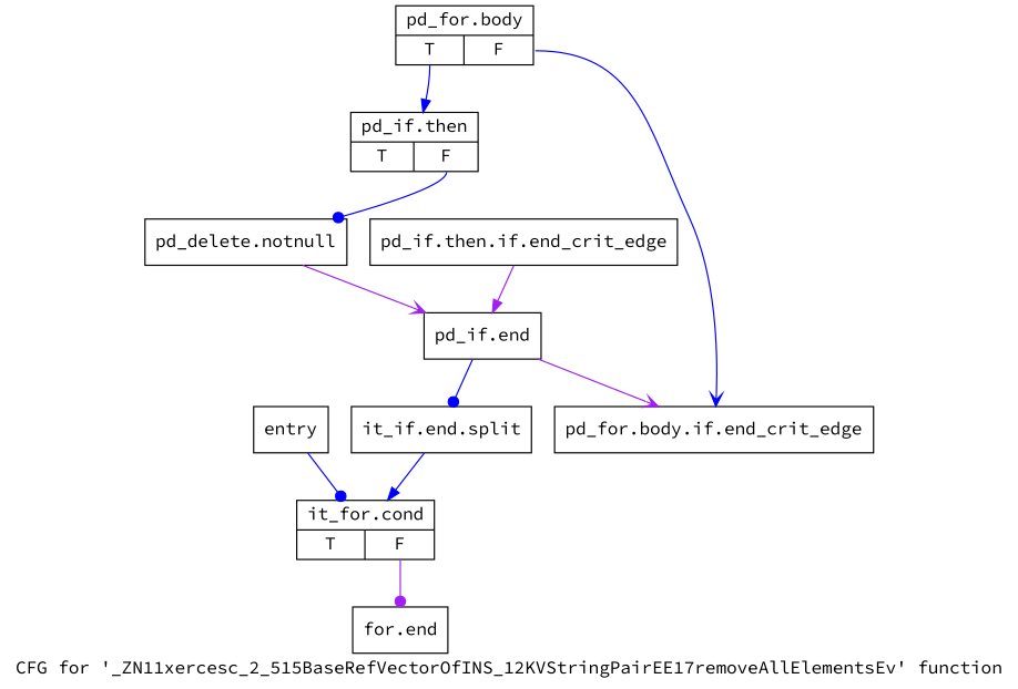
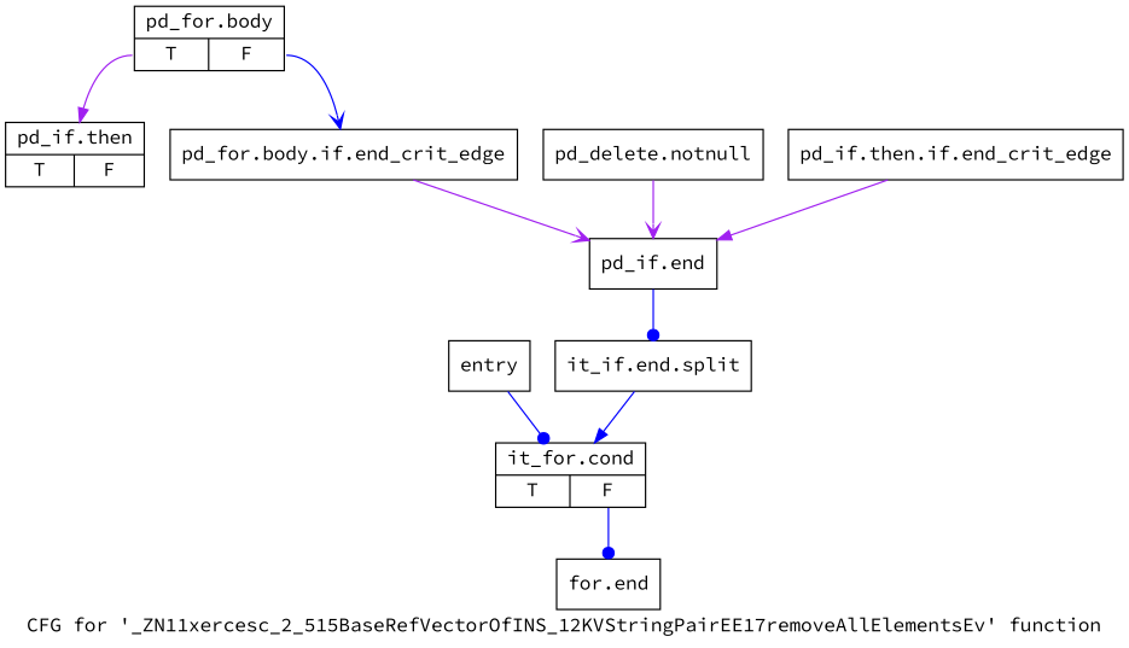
  digraph {
    fontname="Source Code Pro"
    label="CFG for '_ZN11xercesc_2_515BaseRefVectorOfINS_12KVStringPairEE17removeAllElementsEv' function"
    node [fontname="Source Code Pro" shape=record]
    edge [arrowhead=dot color=blue fontname="Source Code Pro"]
    n1 [label="{entry}"]
    n2 [label="{it_for.cond|{<s0>T|<s1>F}}"]
    n3 [label="{for.end}"]
    n4 [label="{pd_for.body|{<s0>T|<s1>F}}"]
    n5 [label="{pd_if.then|{<s0>T|<s1>F}}"]
    n6 [label="{pd_for.body.if.end_crit_edge}"]
    n7 [label="{pd_delete.notnull}"]
    n8 [label="{pd_if.end}"]
    n9 [label="{pd_if.then.if.end_crit_edge}"]
    n10 [label="{it_if.end.split}"]
    n1 -> n2
-   n2 -> n3 [color=purple tailport=s1]
-   n4 -> n5 [arrowhead=normal tailport=s0]
+   n2 -> n3 [tailport=s1]
+   n4 -> n5 [arrowhead=normal color=purple tailport=s0]
    n4 -> n6 [arrowhead=vee tailport=s1]
-   n5 -> n7 [tailport=s1]
-   n8 -> n6 [arrowhead=vee color=purple]
+   n6 -> n8 [arrowhead=vee color=purple]
    n7 -> n8 [arrowhead=vee color=purple]
    n8 -> n10
    n9 -> n8 [arrowhead=normal color=purple]
    n10 -> n2 [arrowhead=normal]
  }
